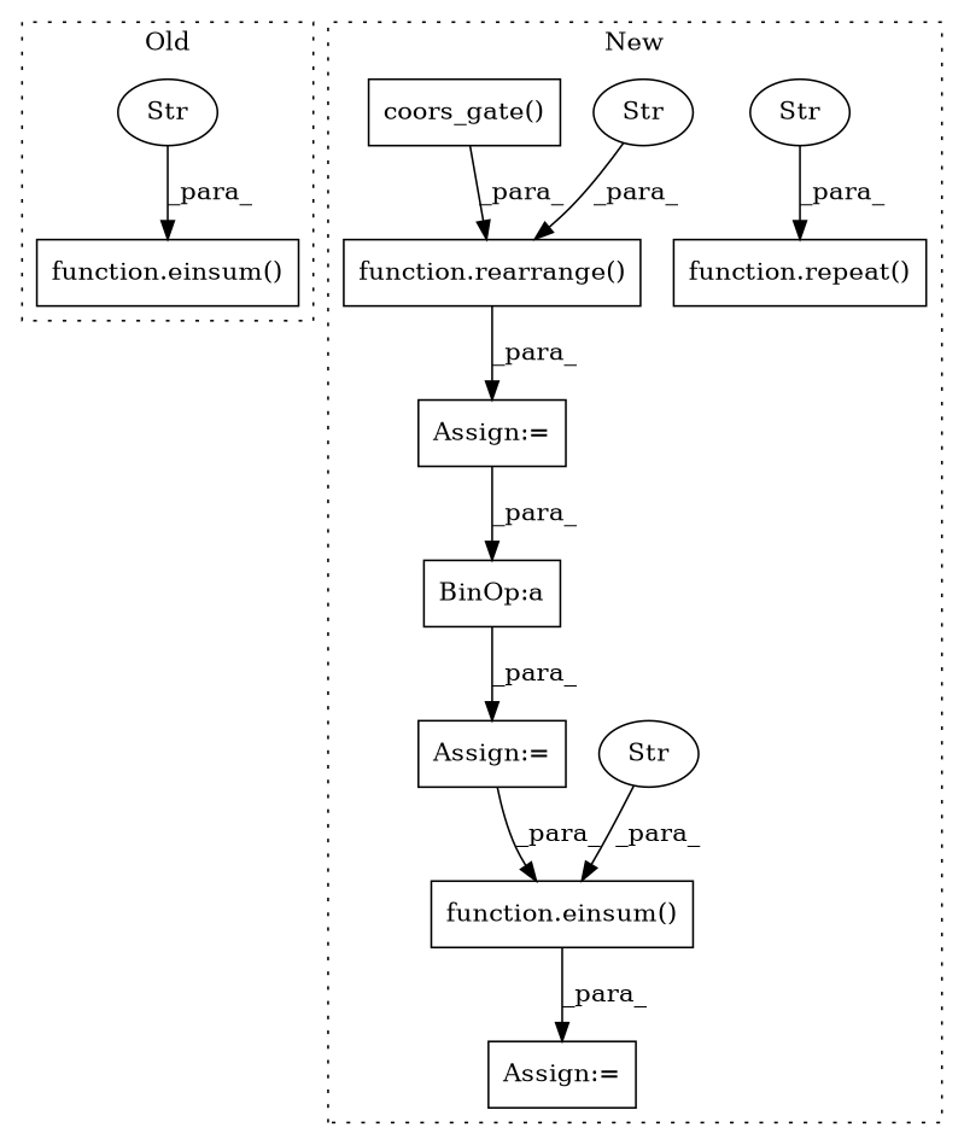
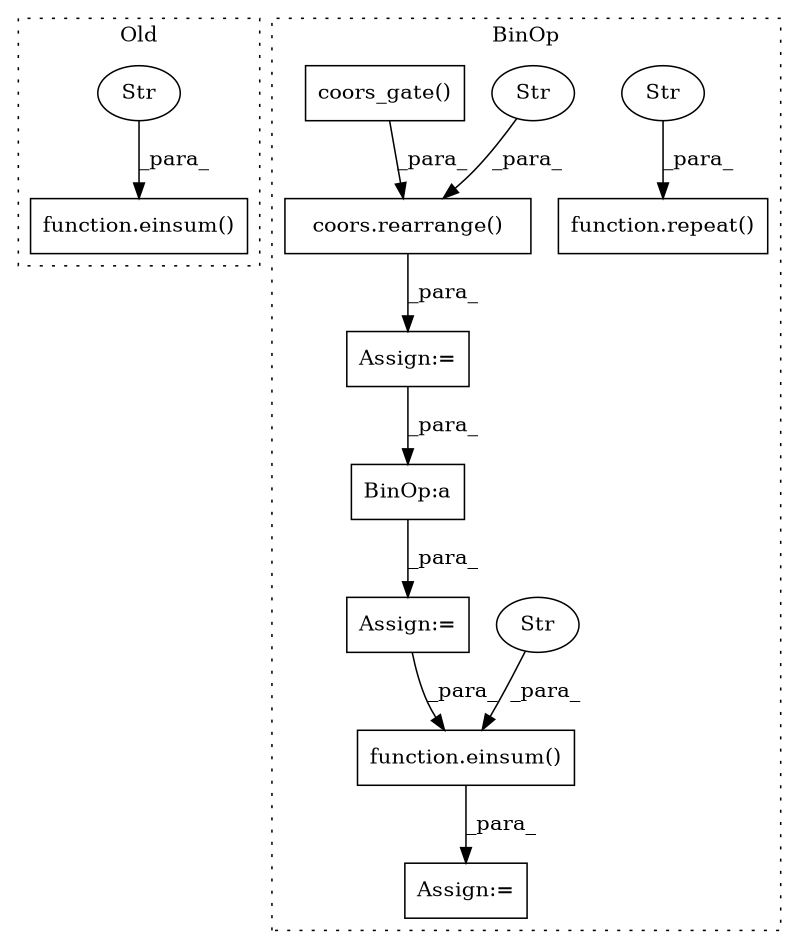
  digraph {
    node [a=75 l=3 shape=box]
    n1 [l="7,1" label="function.einsum()" s="10170,10231"]
    n2 [a=66 l=29 label=Str s=10177 shape=ellipse]
    n3 [l="7,8" label="function.repeat()" s="10427,10467"]
    n4 [a=66 l=22 label=Str s=10445 shape=ellipse]
    n5 [a=68 label="Assign:=" s=10729]
-   n6 [l="10,1" label="function.rearrange()" s="10607,10657"]
+   n6 [l="10,1" label="coors.rearrange()" s="10607,10657"]
    n7 [a=82 label="BinOp:a" s=10692]
    n8 [l="7,1" label="function.einsum()" s="10732,10795"]
    n9 [a=66 l=31 label=Str s=10739 shape=ellipse]
    n10 [a=66 l=23 label=Str s=10634 shape=ellipse]
    n11 [l="16,1" label="coors_gate()" s="10543,10575"]
    n12 [a=68 label="Assign:=" s=10604]
    n13 [a=68 label="Assign:=" s=10680]
    subgraph cluster_1 {
      label=Old
      style=dotted
      n1
      n2
    }
    subgraph cluster_2 {
-     label=New
+     label=BinOp
      style=dotted
      n3
      n4
      n5
      n6
      n7
      n8
      n9
      n10
      n11
      n12
      n13
    }
    n2 -> n1 [label=_para_]
    n4 -> n3 [label=_para_]
    n6 -> n12 [label=_para_]
    n7 -> n13 [label=_para_]
    n8 -> n5 [label=_para_]
    n9 -> n8 [label=_para_]
    n10 -> n6 [label=_para_]
    n11 -> n6 [label=_para_]
    n12 -> n7 [label=_para_]
    n13 -> n8 [label=_para_]
  }
